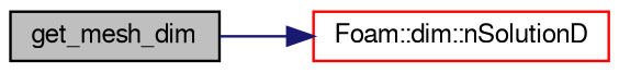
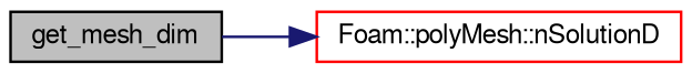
  digraph {
    rankdir=LR
    node [fontname=FreeSans fontsize=10 shape=record]
    n1 [color=black fillcolor=grey75 fontcolor=black height=0.2 label=get_mesh_dim style=filled width=0.4]
-   n2 [color=red height=0.2 label="Foam::dim::nSolutionD" width=0.4]
+   n2 [color=red height=0.2 label="Foam::polyMesh::nSolutionD" width=0.4]
    n1 -> n2 [color=midnightblue fontname=FreeSans fontsize=10 labelfontname=FreeSans labelfontsize=10 style=solid]
  }
